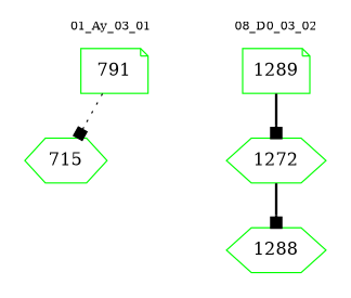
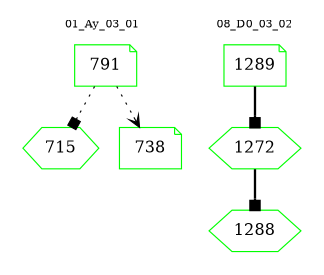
  digraph {
    node [color=green shape=note]
    edge [arrowhead=box color=black style=dotted]
    n1 [label=791]
    n2 [label=715 shape=hexagon]
+   n3 [label=738]
    n4 [label=1272 shape=hexagon]
    n5 [label=1288 shape=hexagon]
    n6 [label=1289]
    subgraph cluster_1 {
      color=white
      fontsize=10
      label="01_Ay_03_01"
      n1
      n2
+     n3
    }
    subgraph cluster_2 {
      color=white
      fontsize=10
      label="08_D0_03_02"
      n4
      n5
      n6
    }
    n1 -> n2
+   n1 -> n3 [arrowhead=vee]
    n4 -> n5 [style=bold]
    n6 -> n4 [style=bold]
  }
